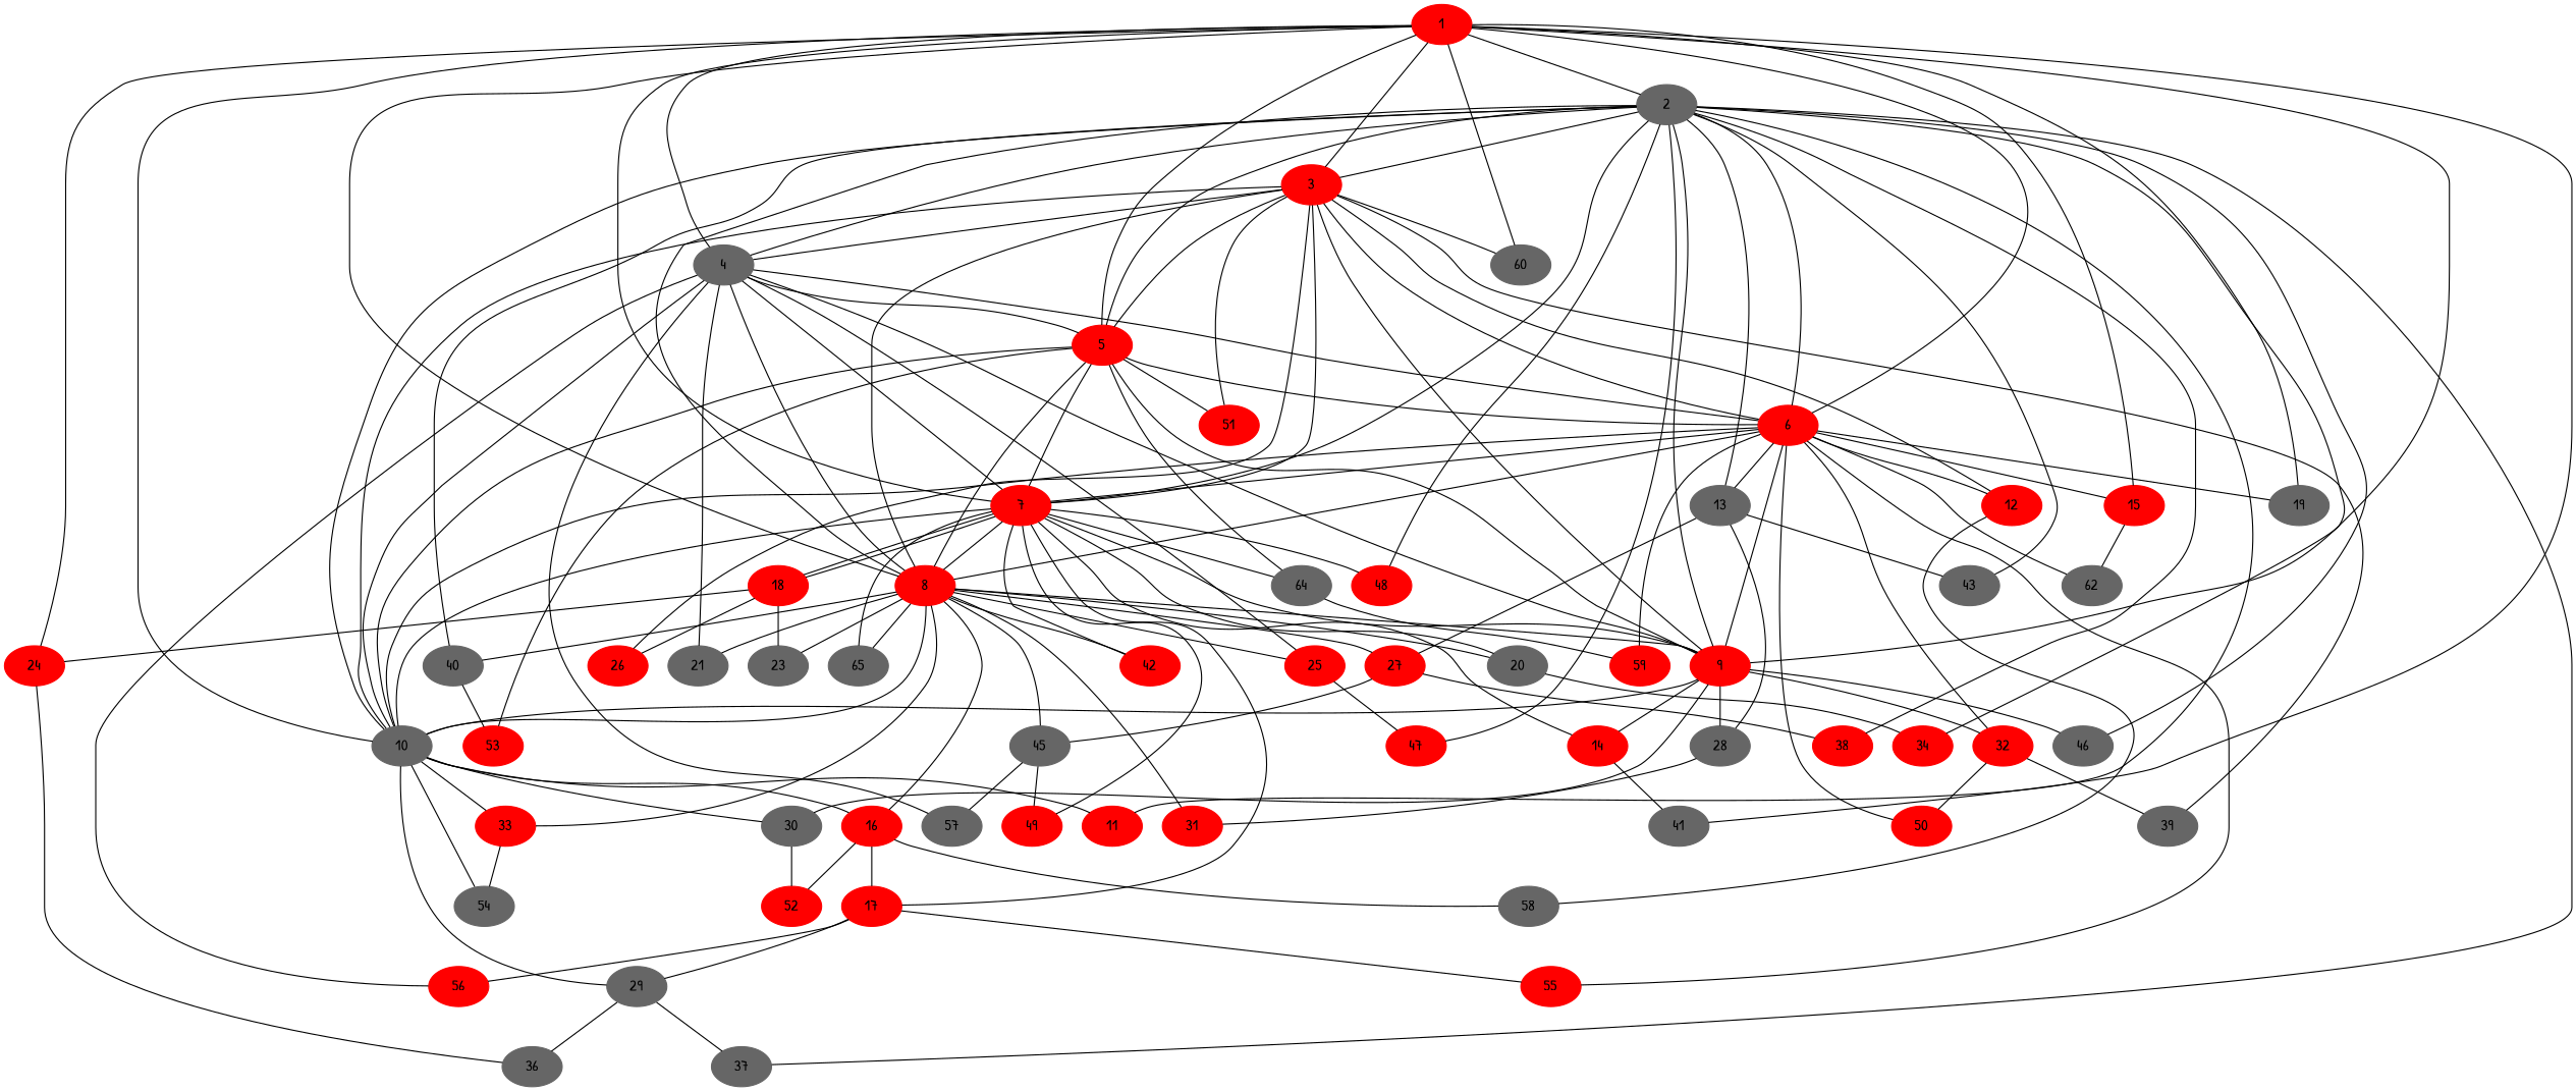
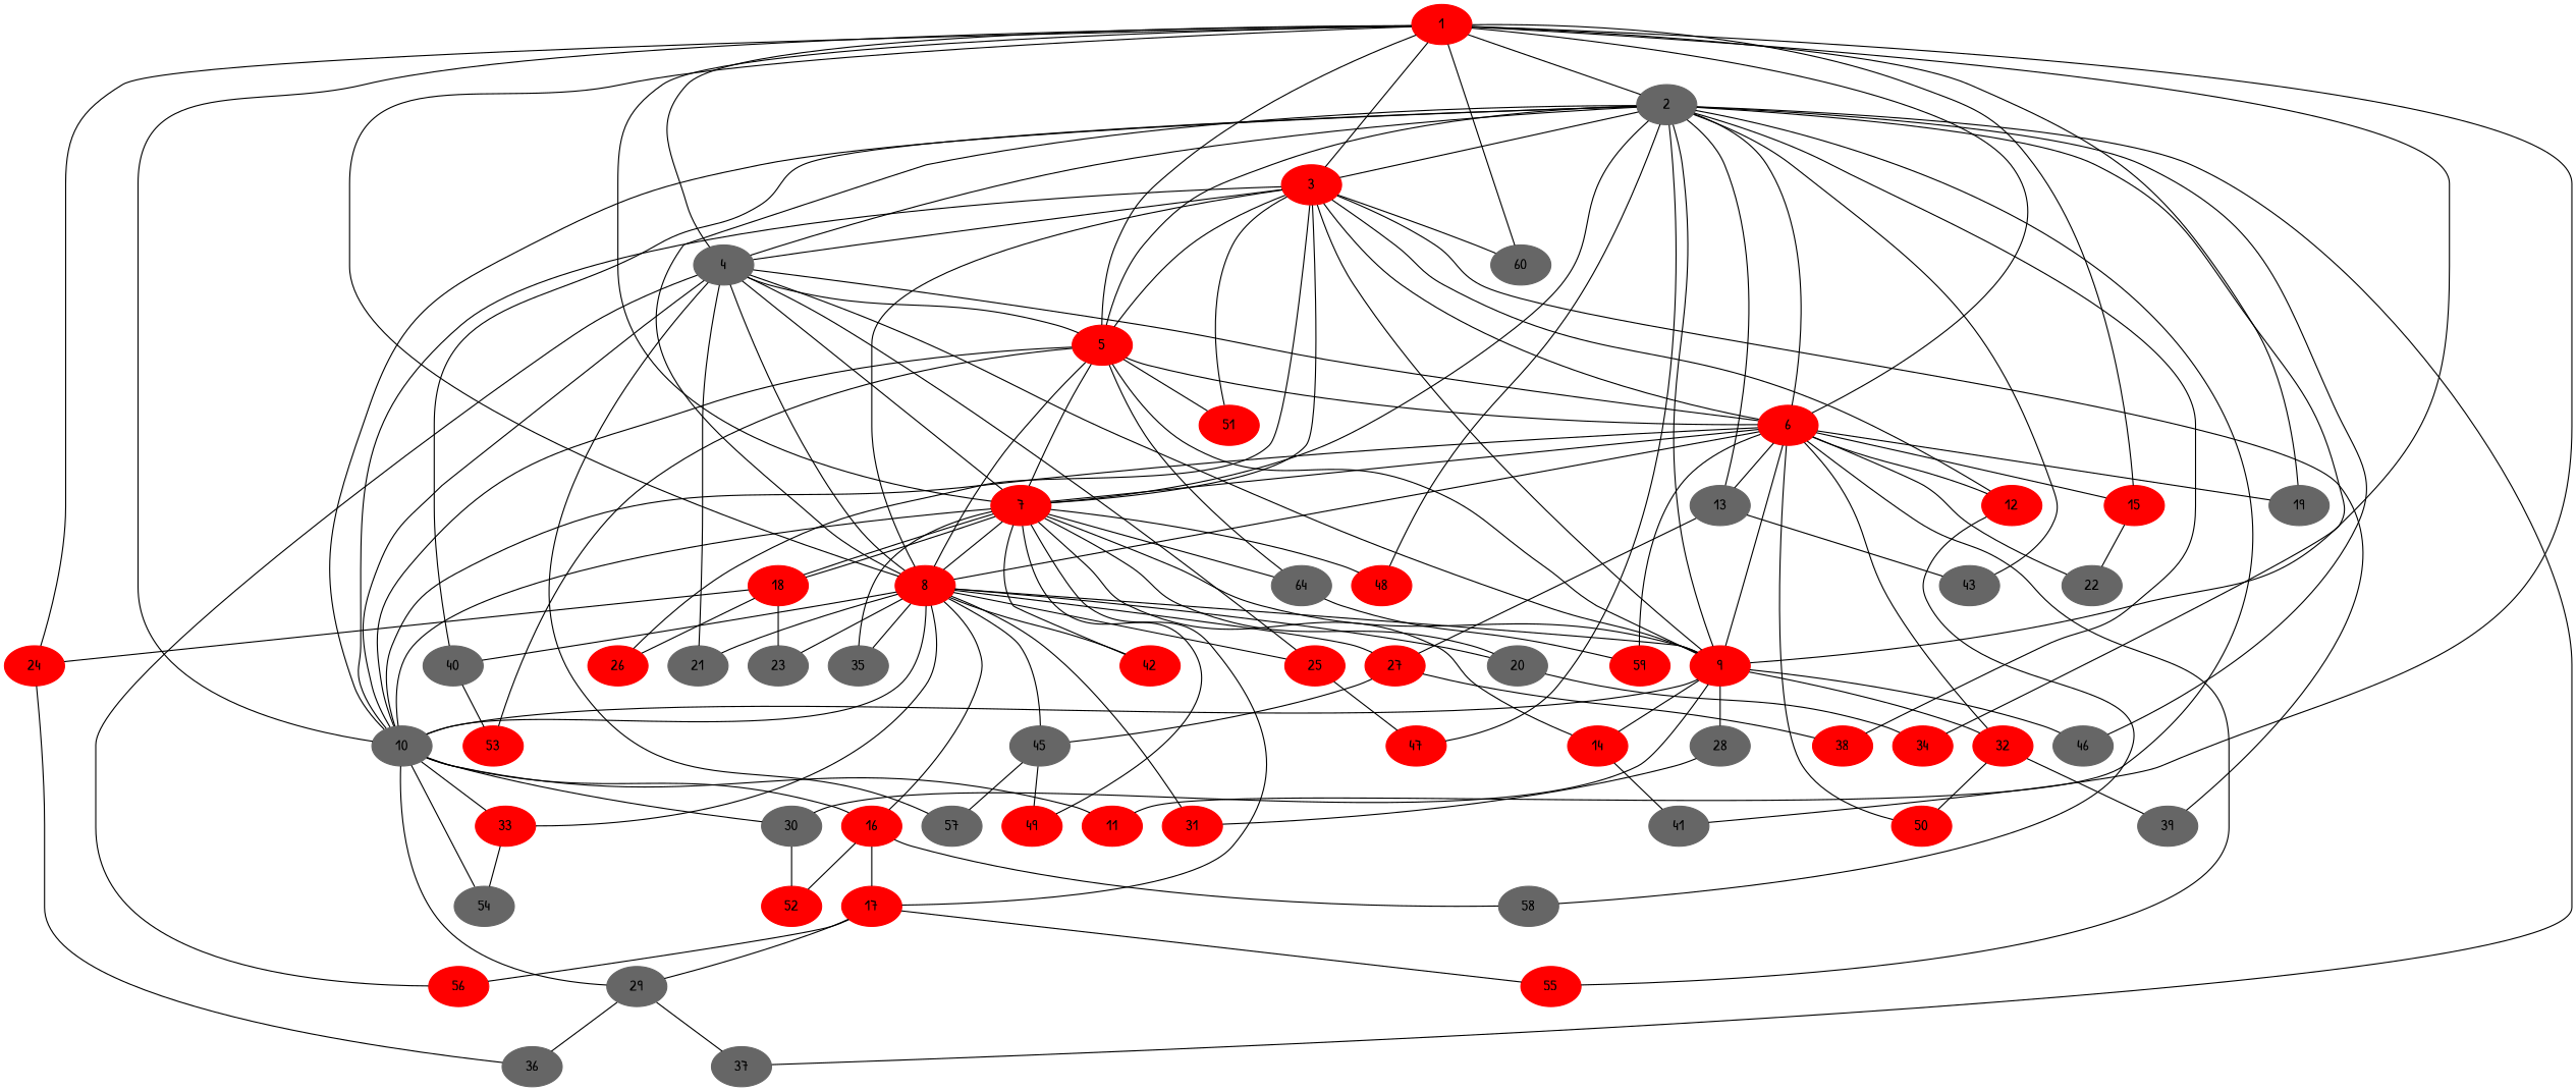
  graph {
    fontname="Patrick Hand"
    node [color=red fontname="Patrick Hand" style=filled]
    edge [fontname="Patrick Hand"]
    2 [color=gray40]
    1
    3
    4 [color=gray40]
    5
    6
    7
    8
    9
    10 [color=gray40]
    15
    19 [color=gray40]
    24
    41 [color=gray40]
    60 [color=gray40]
    11
    13 [color=gray40]
    34
    37 [color=gray40]
    38
    40 [color=gray40]
    43 [color=gray40]
    46 [color=gray40]
    47
    48
    12
    26
    39 [color=gray40]
    51
    21 [color=gray40]
    25
    56
    57 [color=gray40]
    n34 [color=gray40 label=64]
    53
-   22 [color=gray40 label=62]
+   22 [color=gray40]
    32
    50
    55
    59
    14
    17
    18
    20 [color=gray40]
-   35 [color=gray40 label=65]
+   35 [color=gray40]
    42
    49
    16
    23 [color=gray40]
    27
    31
    33
    45 [color=gray40]
    28 [color=gray40]
    30 [color=gray40]
    29 [color=gray40]
    54 [color=gray40]
    36 [color=gray40]
    58 [color=gray40]
    52
    2 -- 3
    2 -- 4
    2 -- 5
    2 -- 6
    2 -- 7
    2 -- 8
    2 -- 9
    2 -- 10
    2 -- 11
    2 -- 13
    2 -- 34
    2 -- 37
    2 -- 38
    2 -- 40
    2 -- 43
    2 -- 46
    2 -- 47
    2 -- 48
    1 -- 2
    1 -- 3
    1 -- 4
    1 -- 5
    1 -- 6
    1 -- 7
    1 -- 8
    1 -- 9
    1 -- 10
    1 -- 15
    1 -- 19
    1 -- 24
    1 -- 41
    1 -- 60
    3 -- 4
    3 -- 5
    3 -- 6
    3 -- 7
    3 -- 8
    3 -- 9
    3 -- 10
    3 -- 60
    3 -- 12
    3 -- 26
    3 -- 39
    3 -- 51
    4 -- 5
    4 -- 6
    4 -- 7
    4 -- 8
    4 -- 9
    4 -- 10
    4 -- 21
    4 -- 25
    4 -- 56
    4 -- 57
    5 -- 6
    5 -- 7
    5 -- 8
    5 -- 9
    5 -- 10
    5 -- 51
    5 -- n34
    5 -- 53
    6 -- 7
    6 -- 8
    6 -- 9
    6 -- 10
    6 -- 15
    6 -- 19
    6 -- 13
    6 -- 12
    6 -- 22
    6 -- 32
    6 -- 50
    6 -- 55
    6 -- 59
    7 -- 8
    7 -- 9
    7 -- 10
    7 -- 48
    7 -- n34
    7 -- 14
    7 -- 17
    7 -- 18
    7 -- 18
    7 -- 20
    7 -- 35
    7 -- 42
    7 -- 49
    8 -- 9
    8 -- 10
    8 -- 40
    8 -- 21
    8 -- 25
    8 -- 20
    8 -- 35
    8 -- 42
    8 -- 16
    8 -- 23
    8 -- 27
    8 -- 31
    8 -- 33
    8 -- 45
    9 -- 10
    9 -- 46
    9 -- 32
    9 -- 14
    9 -- 28
    9 -- 30
    10 -- 11
    10 -- 16
    10 -- 33
    10 -- 30
    10 -- 29
    10 -- 54
    15 -- 22
    24 -- 36
    13 -- 43
    13 -- 27
-   13 -- 28
    40 -- 53
    12 -- 58
    25 -- 47
    n34 -- 59
    32 -- 39
    32 -- 50
    14 -- 41
    17 -- 56
    17 -- 55
    17 -- 29
    18 -- 24
    18 -- 26
    18 -- 23
    20 -- 34
    16 -- 17
    16 -- 58
    16 -- 52
    27 -- 38
    27 -- 45
    33 -- 54
    45 -- 57
    45 -- 49
    28 -- 31
    30 -- 52
    29 -- 37
    29 -- 36
  }
